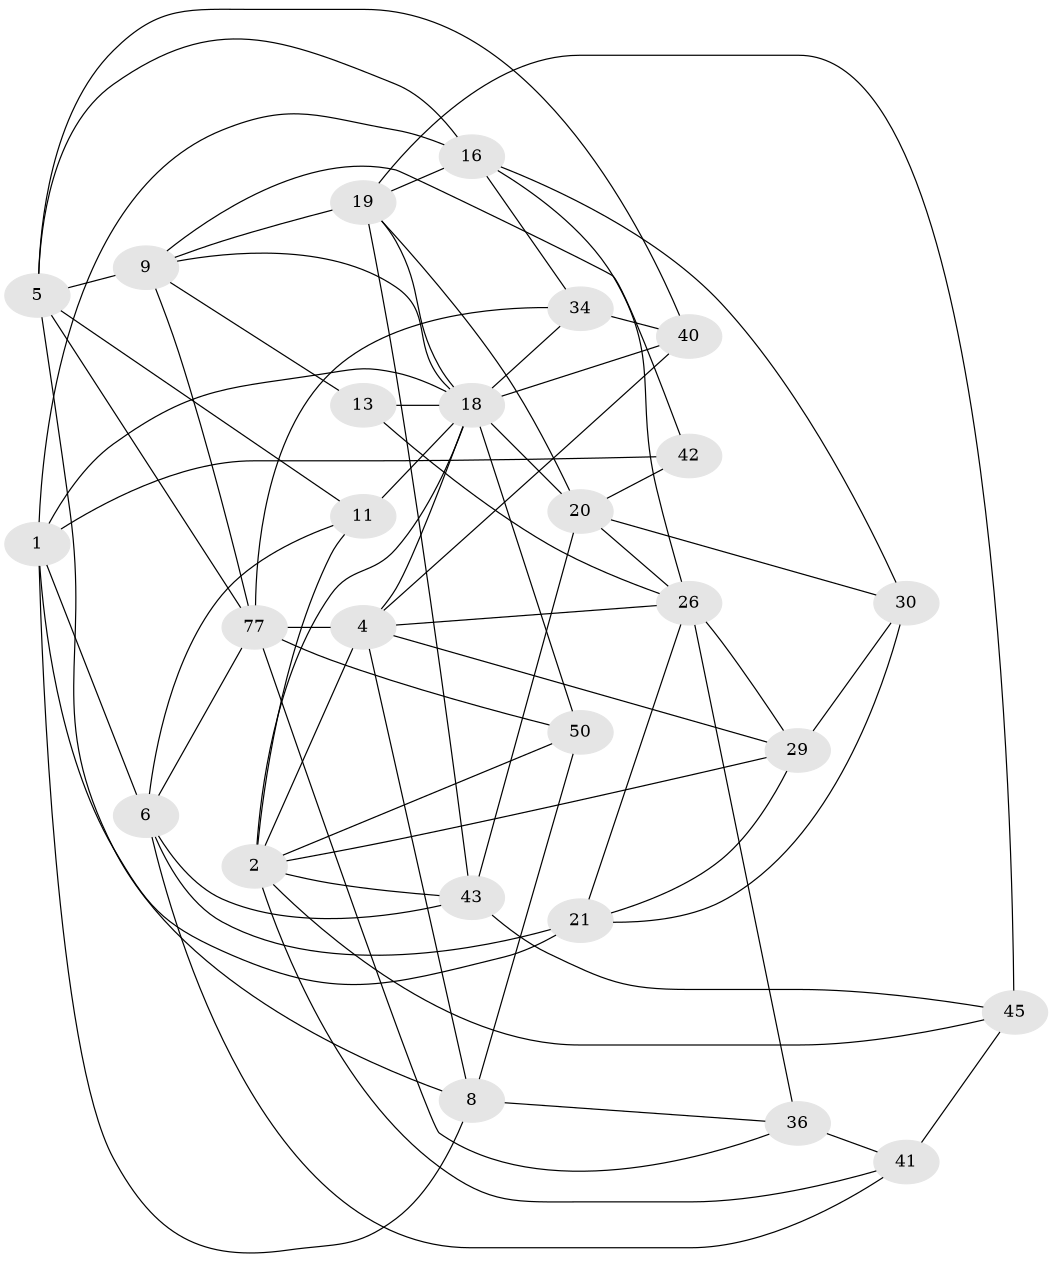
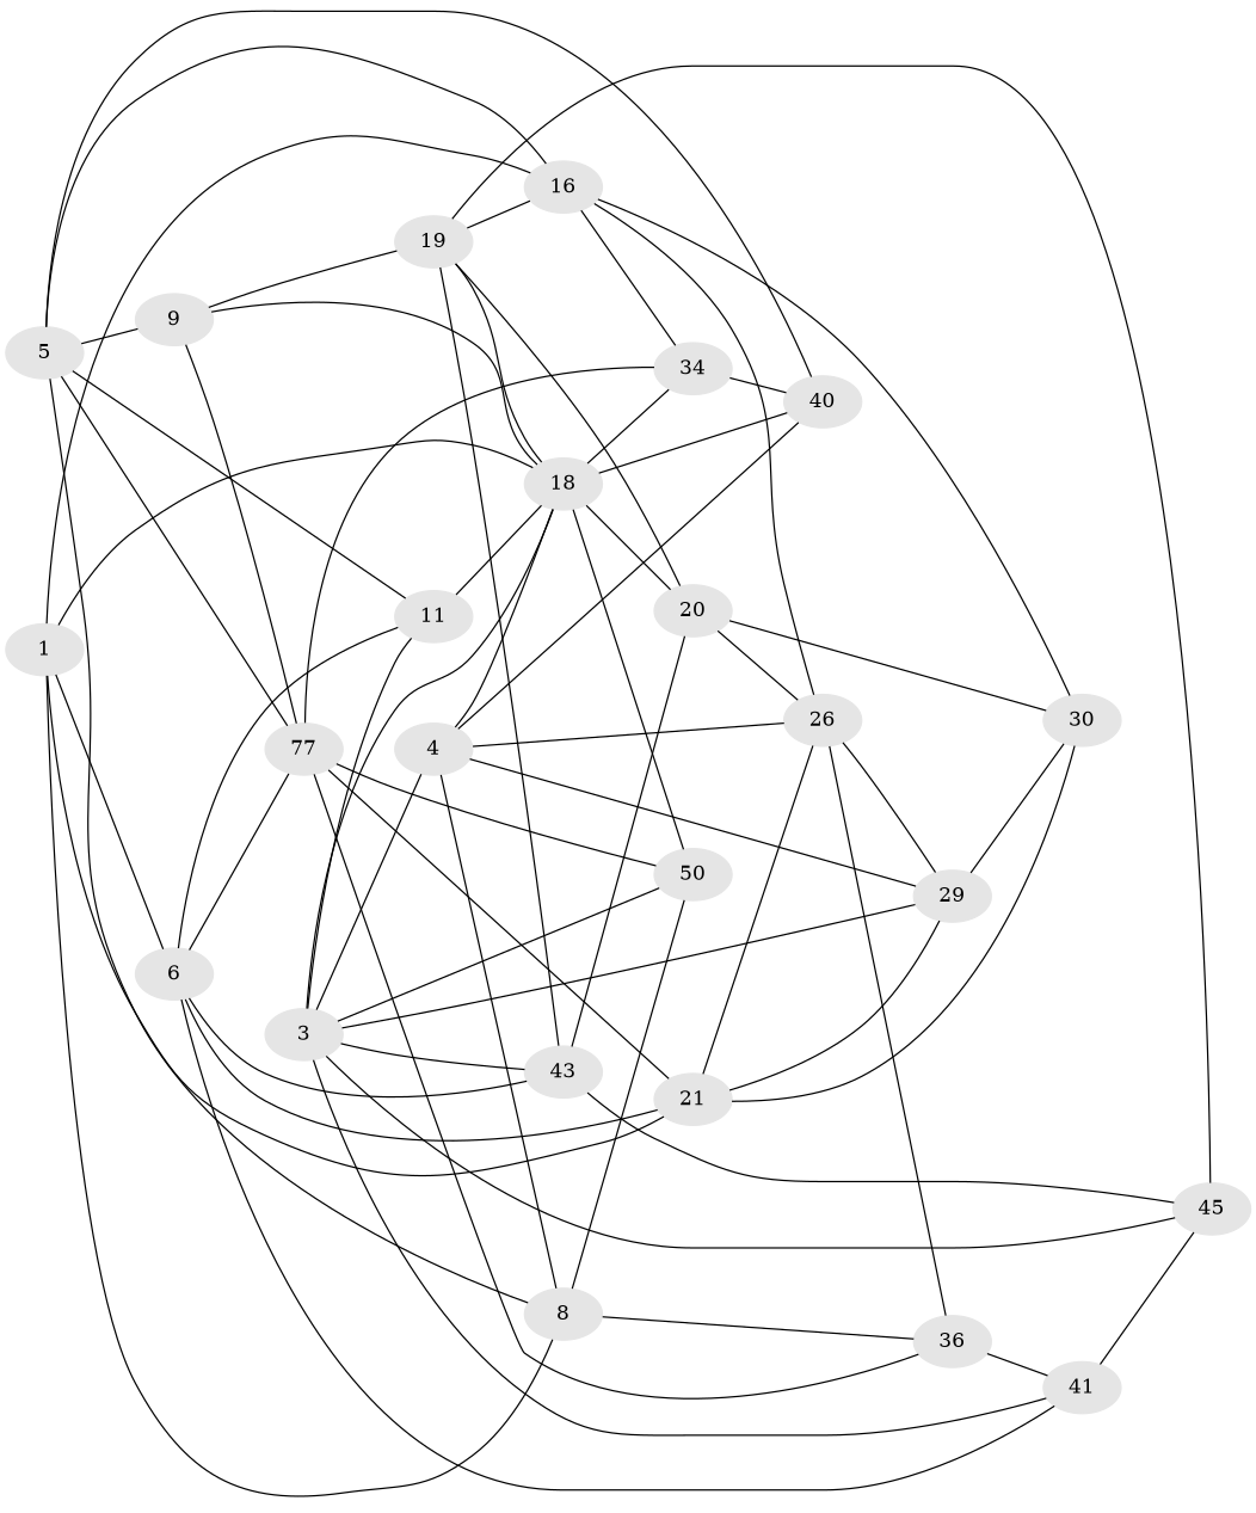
  graph {
    rankdir=LR
    node [color=gray90 style=filled]
    1 [super="+35"]
    6 [super="+32"]
    8
    16 [super="+24"]
    18 [super="+27+19"]
    21 [super="+47+52"]
-   42
    11 [super="+51"]
    41
    43
    n11 [label=77 super="+33"]
    50
    36
    26 [super="+44+28"]
    30
    34
    20 [super="+49"]
    40
    29 [super="+55"]
-   2 [super="+22+3"]
+   2 [super="+22+3" label=3]
    4 [super="+39"]
    45
    5 [super="+53+14"]
    9 [super="+46+23"]
    n25 [label=19 super="+15"]
-   13
    1 -- 6
    1 -- 8
    1 -- 16
    1 -- 18
    1 -- 21
-   1 -- 42
    6 -- 21
    6 -- 11
    6 -- 41
    6 -- 43
    6 -- n11
    8 -- 50
    8 -- 36
    16 -- 26
    16 -- 30
    16 -- 34
    18 -- 50
    18 -- 34 [weight=2]
    18 -- 20
    18 -- 40
    21 -- 26
    21 -- 30
    21 -- 29
    11 -- 18
    41 -- 45
    43 -- 20
    43 -- 45
-   n11 -- 4
+   n11 -- 21
    n11 -- 50
    n11 -- 36
    n11 -- 34
    36 -- 41
    26 -- 36
    26 -- 29
    34 -- 40
-   20 -- 42
    20 -- 26
    20 -- 30
    29 -- 30
    2 -- 18
    2 -- 11
    2 -- 41
    2 -- 43
    2 -- 50
    2 -- 29 [weight=2]
    2 -- 4
    2 -- 45
    4 -- 8
    4 -- 18
    4 -- 26 [weight=2]
    4 -- 40
    4 -- 29
    5 -- 8
    5 -- 16
    5 -- 11
    5 -- n11
    5 -- 40
    5 -- 9
    9 -- 18
-   9 -- 42
    9 -- n11 [weight=2]
    9 -- n25
-   9 -- 13
    n25 -- 16
    n25 -- 18
    n25 -- 43
    n25 -- 20
    n25 -- 45
-   13 -- 18
-   13 -- 26
  }
